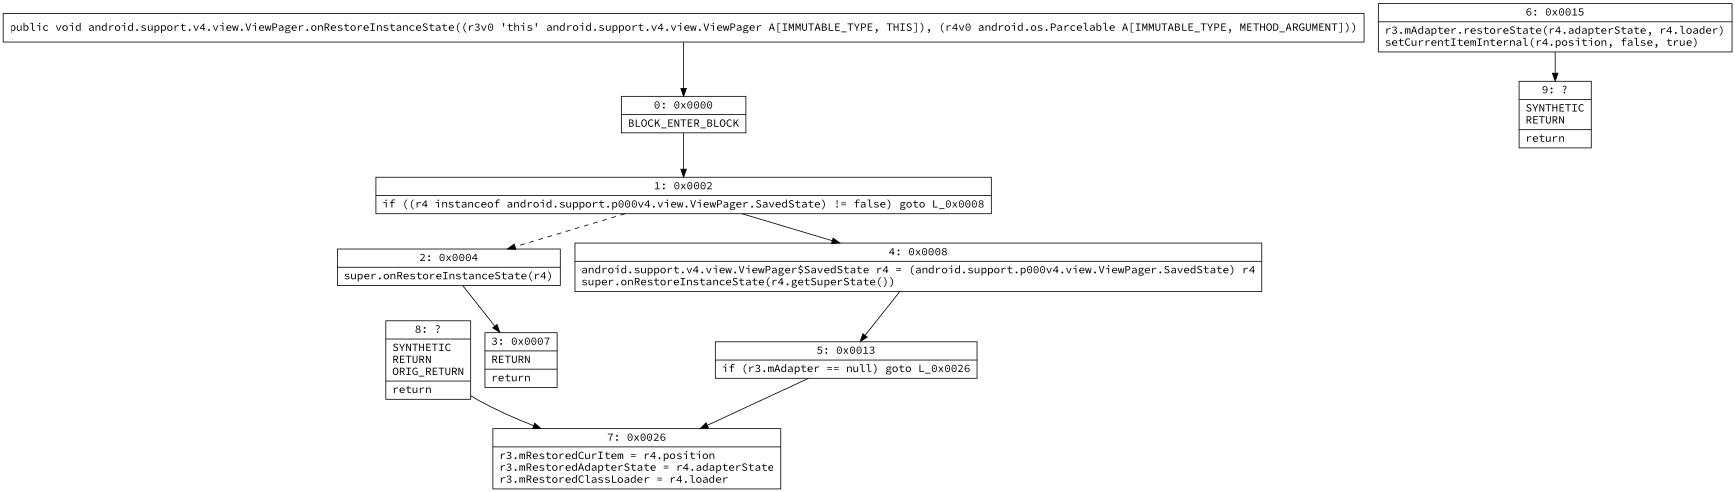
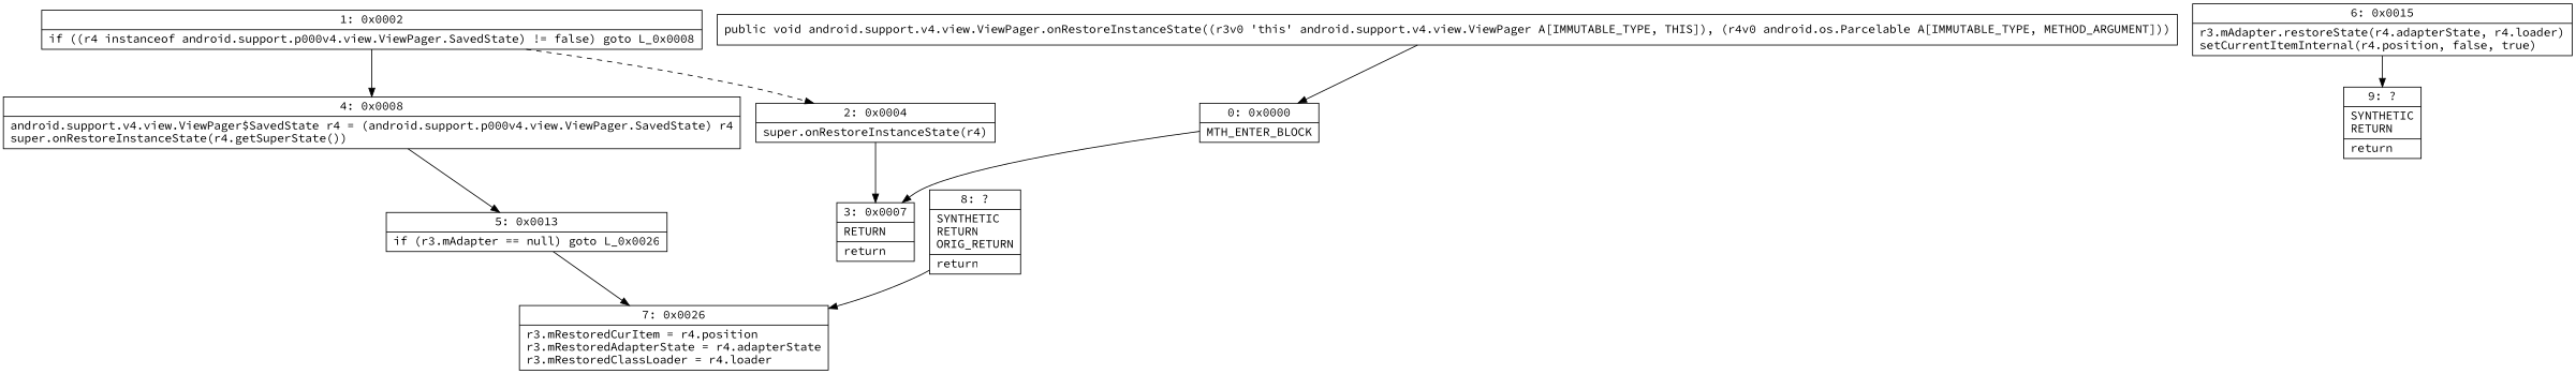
  digraph {
    fontname="Source Code Pro"
    node [fontname="Source Code Pro" shape=record]
    edge [fontname="Source Code Pro"]
-   n1 [label="{0\:\ 0x0000|BLOCK_ENTER_BLOCK\l}"]
+   n1 [label="{0\:\ 0x0000|MTH_ENTER_BLOCK\l}"]
    n2 [label="{1\:\ 0x0002|if ((r4 instanceof android.support.p000v4.view.ViewPager.SavedState) != false) goto L_0x0008\l}"]
    n3 [label="{2\:\ 0x0004|super.onRestoreInstanceState(r4)\l}"]
    n4 [label="{4\:\ 0x0008|android.support.v4.view.ViewPager$SavedState r4 = (android.support.p000v4.view.ViewPager.SavedState) r4\lsuper.onRestoreInstanceState(r4.getSuperState())\l}"]
    n5 [label="{3\:\ 0x0007|RETURN\l|return\l}"]
    n6 [label="{5\:\ 0x0013|if (r3.mAdapter == null) goto L_0x0026\l}"]
    n7 [label="{7\:\ 0x0026|r3.mRestoredCurItem = r4.position\lr3.mRestoredAdapterState = r4.adapterState\lr3.mRestoredClassLoader = r4.loader\l}"]
    n8 [label="{6\:\ 0x0015|r3.mAdapter.restoreState(r4.adapterState, r4.loader)\lsetCurrentItemInternal(r4.position, false, true)\l}"]
    n9 [label="{9\:\ ?|SYNTHETIC\lRETURN\l|return\l}"]
    n10 [label="{8\:\ ?|SYNTHETIC\lRETURN\lORIG_RETURN\l|return\l}"]
    n11 [label="{public void android.support.v4.view.ViewPager.onRestoreInstanceState((r3v0 'this' android.support.v4.view.ViewPager A[IMMUTABLE_TYPE, THIS]), (r4v0 android.os.Parcelable A[IMMUTABLE_TYPE, METHOD_ARGUMENT])) }"]
-   n1 -> n2
+   n1 -> n5
    n2 -> n3 [style=dashed]
    n2 -> n4
    n3 -> n5
    n4 -> n6
    n6 -> n7
    n8 -> n9
    n10 -> n7
    n11 -> n1
  }
